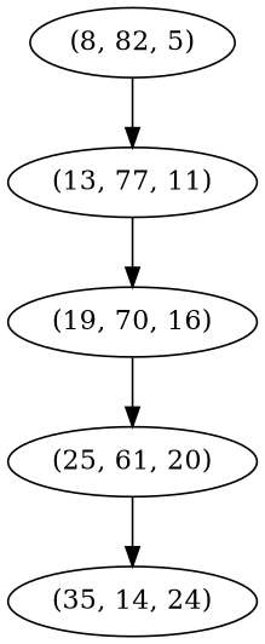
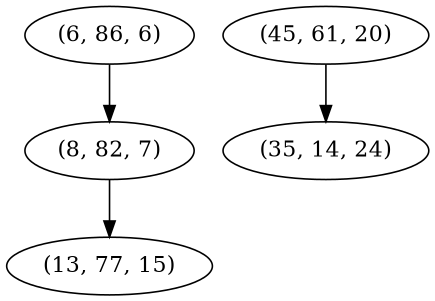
  digraph {
-   "(8, 82, 7)" [label="(8, 82, 5)"]
-   "(13, 77, 11)"
-   "(19, 70, 16)"
-   "(25, 61, 20)"
+   "(6, 86, 6)"
+   "(8, 82, 7)"
+   "(13, 77, 11)" [label="(13, 77, 15)"]
+   "(25, 61, 20)" [label="(45, 61, 20)"]
    n6 [label="(35, 14, 24)"]
+   "(6, 86, 6)" -> "(8, 82, 7)"
    "(8, 82, 7)" -> "(13, 77, 11)"
-   "(13, 77, 11)" -> "(19, 70, 16)"
-   "(19, 70, 16)" -> "(25, 61, 20)"
    "(25, 61, 20)" -> n6
  }
